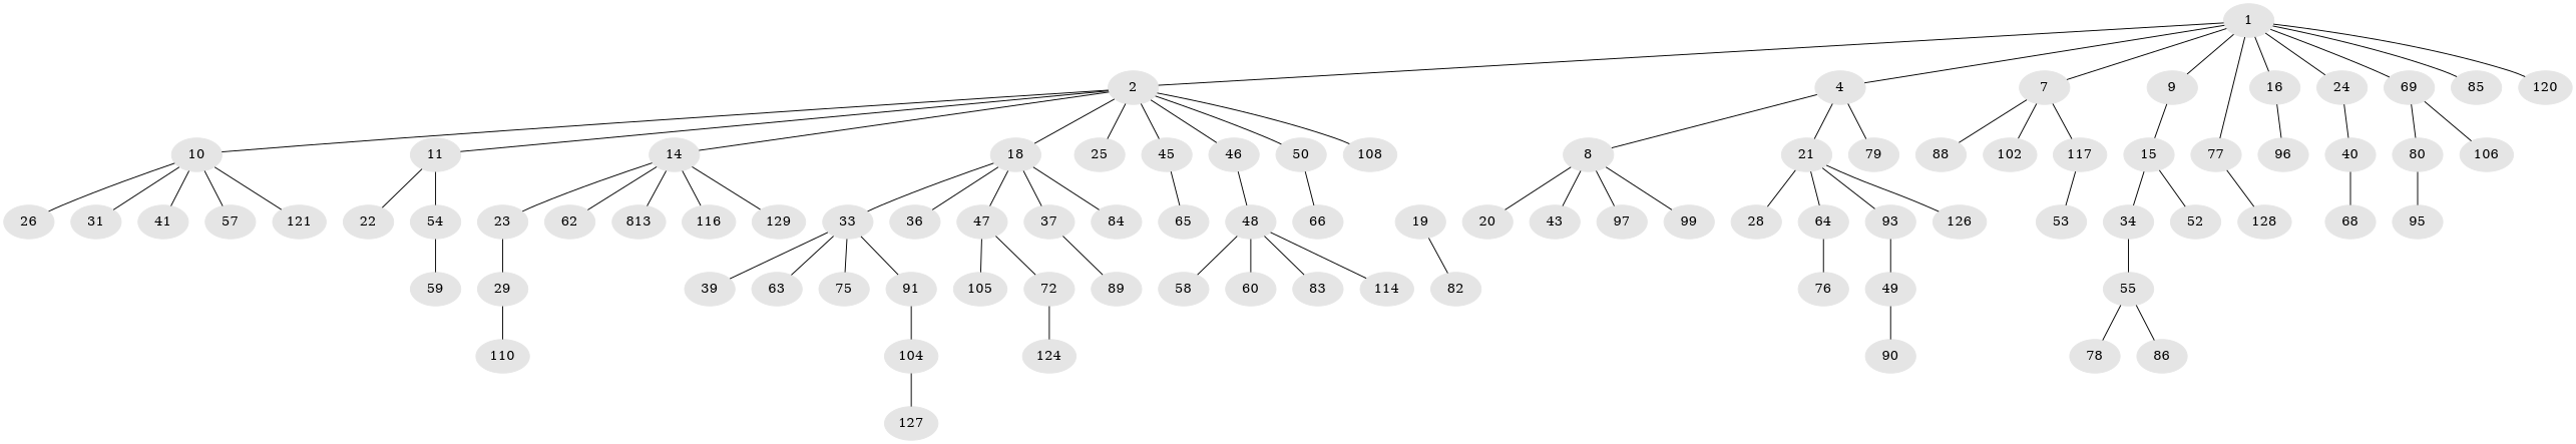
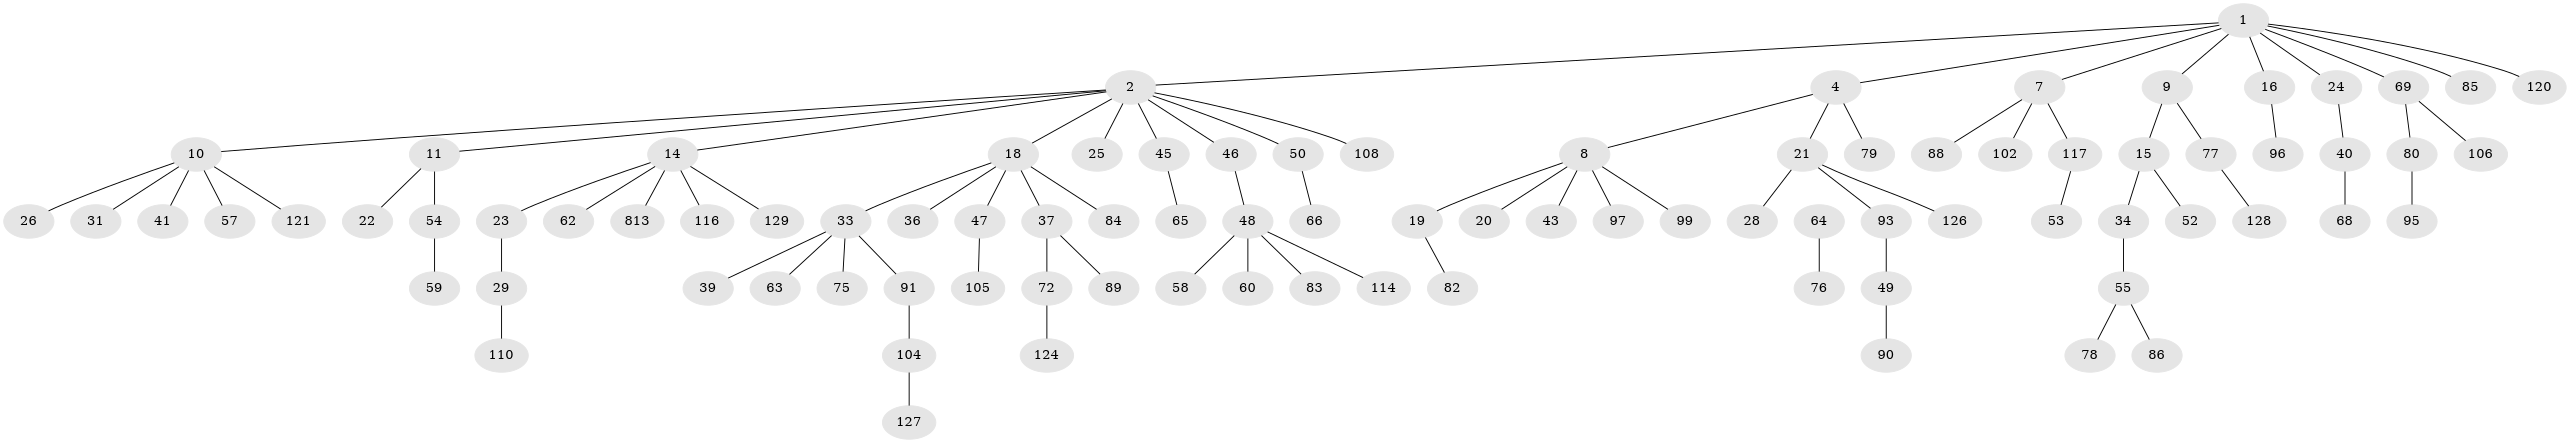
  graph {
    node [color=gray90 style=filled]
    1 [super="+5"]
    2 [super="+3"]
    4 [super="+6"]
    7 [super="+35"]
    9 [super="+75"]
    16 [super="+118"]
    24 [super="+122"]
    69 [super="+94"]
    85
    120 [super="+125"]
    10 [super="+13"]
    11 [super="+30"]
    14 [super="+42"]
    18 [super="+27"]
    25
    45
    46 [super="+73"]
    50 [super="+56"]
    108
    8 [super="+12"]
    21 [super="+44"]
    79
    88
    102
    117
    15 [super="+17"]
    77 [super="+103"]
    96
    40 [super="+98"]
    80 [super="+111"]
    106
    26 [super="+81"]
    31
    41
    57 [super="+115"]
    121
    22 [super="+112"]
    54
    23 [super="+107"]
    62
    n41 [label=813]
    116
    129
    33 [super="+67"]
    36
    37 [super="+61"]
    47 [super="+100"]
    84
    65 [super="+92"]
    48 [super="+51"]
    66 [super="+87"]
    19 [super="+71"]
    20 [super="+32"]
    43 [super="+74"]
    97
    99
    28
    64
    93
    126
    49
    90
    53
    82
    34
    52
    128
    59
    29 [super="+38"]
    55 [super="+130"]
    39
    63
    n73 [label=75]
    91
    72 [super="+109"]
    89
    105
    76
    110
    68
    104 [super="+119"]
    78
    86
    124
    58
    60
    83 [super="+123"]
    114
    95 [super="+101"]
    127
    1 -- 2
    1 -- 4
    1 -- 7
    1 -- 9
    1 -- 16
    1 -- 24
    1 -- 69
    1 -- 85
    1 -- 120
    2 -- 10
    2 -- 11
    2 -- 14
    2 -- 18
    2 -- 25
    2 -- 45
    2 -- 46
    2 -- 50
    2 -- 108
    4 -- 8
    4 -- 21
    4 -- 79
    7 -- 88
    7 -- 102
    7 -- 117
    9 -- 15
-   1 -- 77
+   9 -- 77
    16 -- 96
    24 -- 40
    69 -- 80
    69 -- 106
    10 -- 26
    10 -- 31
    10 -- 41
    10 -- 57
    10 -- 121
    11 -- 22
    11 -- 54
    14 -- 23
    14 -- 62
    14 -- n41
    14 -- 116
    14 -- 129
    18 -- 33
    18 -- 36
    18 -- 37
    18 -- 47
    18 -- 84
    45 -- 65
    46 -- 48
    50 -- 66
+   8 -- 19
    8 -- 20
    8 -- 43
    8 -- 97
    8 -- 99
    21 -- 28
-   21 -- 64
    21 -- 93
    21 -- 126
    117 -- 53
    15 -- 34
    15 -- 52
    77 -- 128
    40 -- 68
    80 -- 95
    54 -- 59
    23 -- 29
    33 -- 39
    33 -- 63
    33 -- n73
    33 -- 91
-   47 -- 72
+   37 -- 72
    37 -- 89
    47 -- 105
    48 -- 58
    48 -- 60
    48 -- 83
    48 -- 114
    19 -- 82
    64 -- 76
    93 -- 49
    49 -- 90
    34 -- 55
    29 -- 110
    55 -- 78
    55 -- 86
    91 -- 104
    72 -- 124
    104 -- 127
  }
